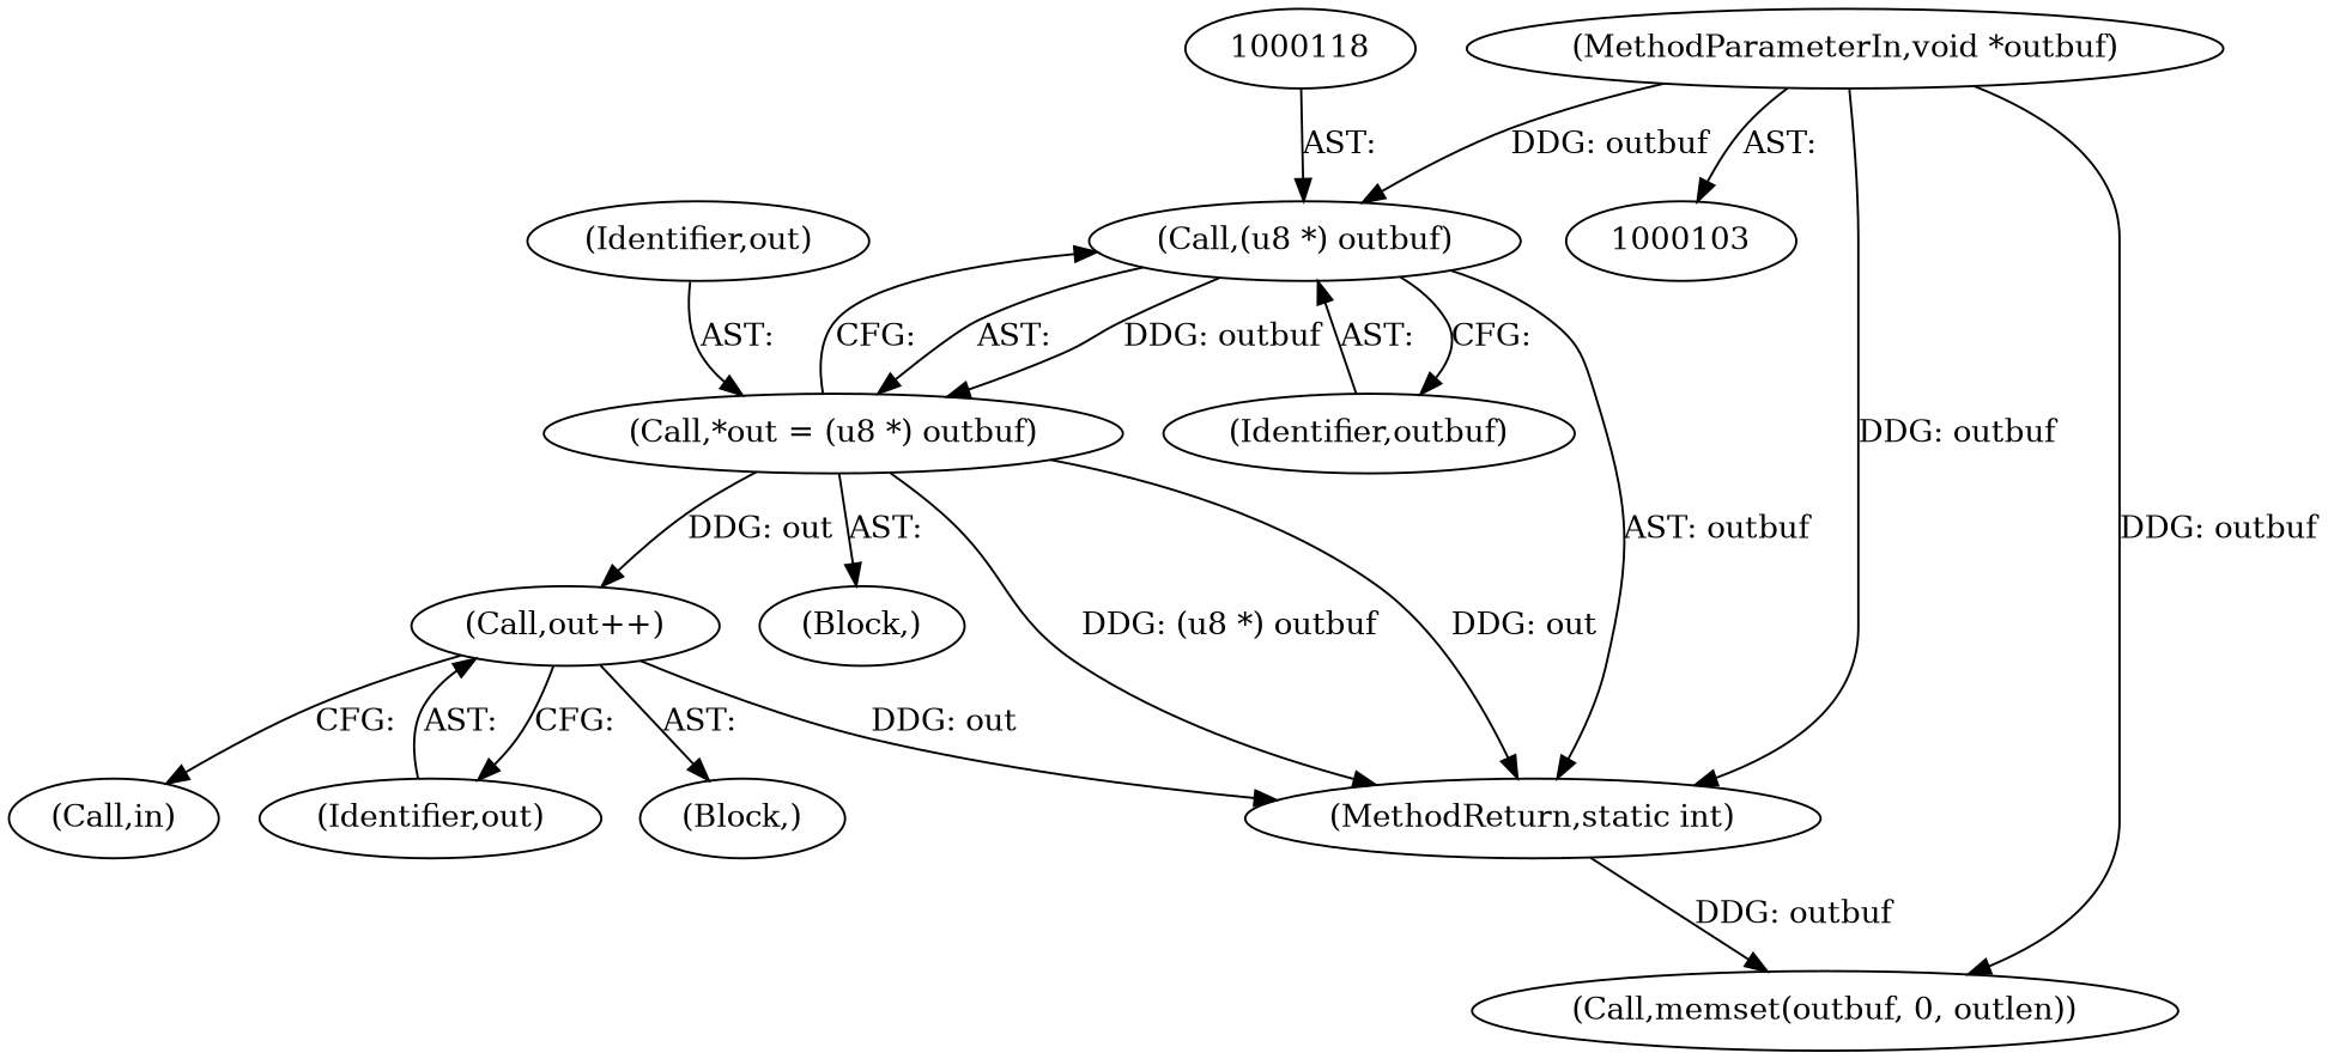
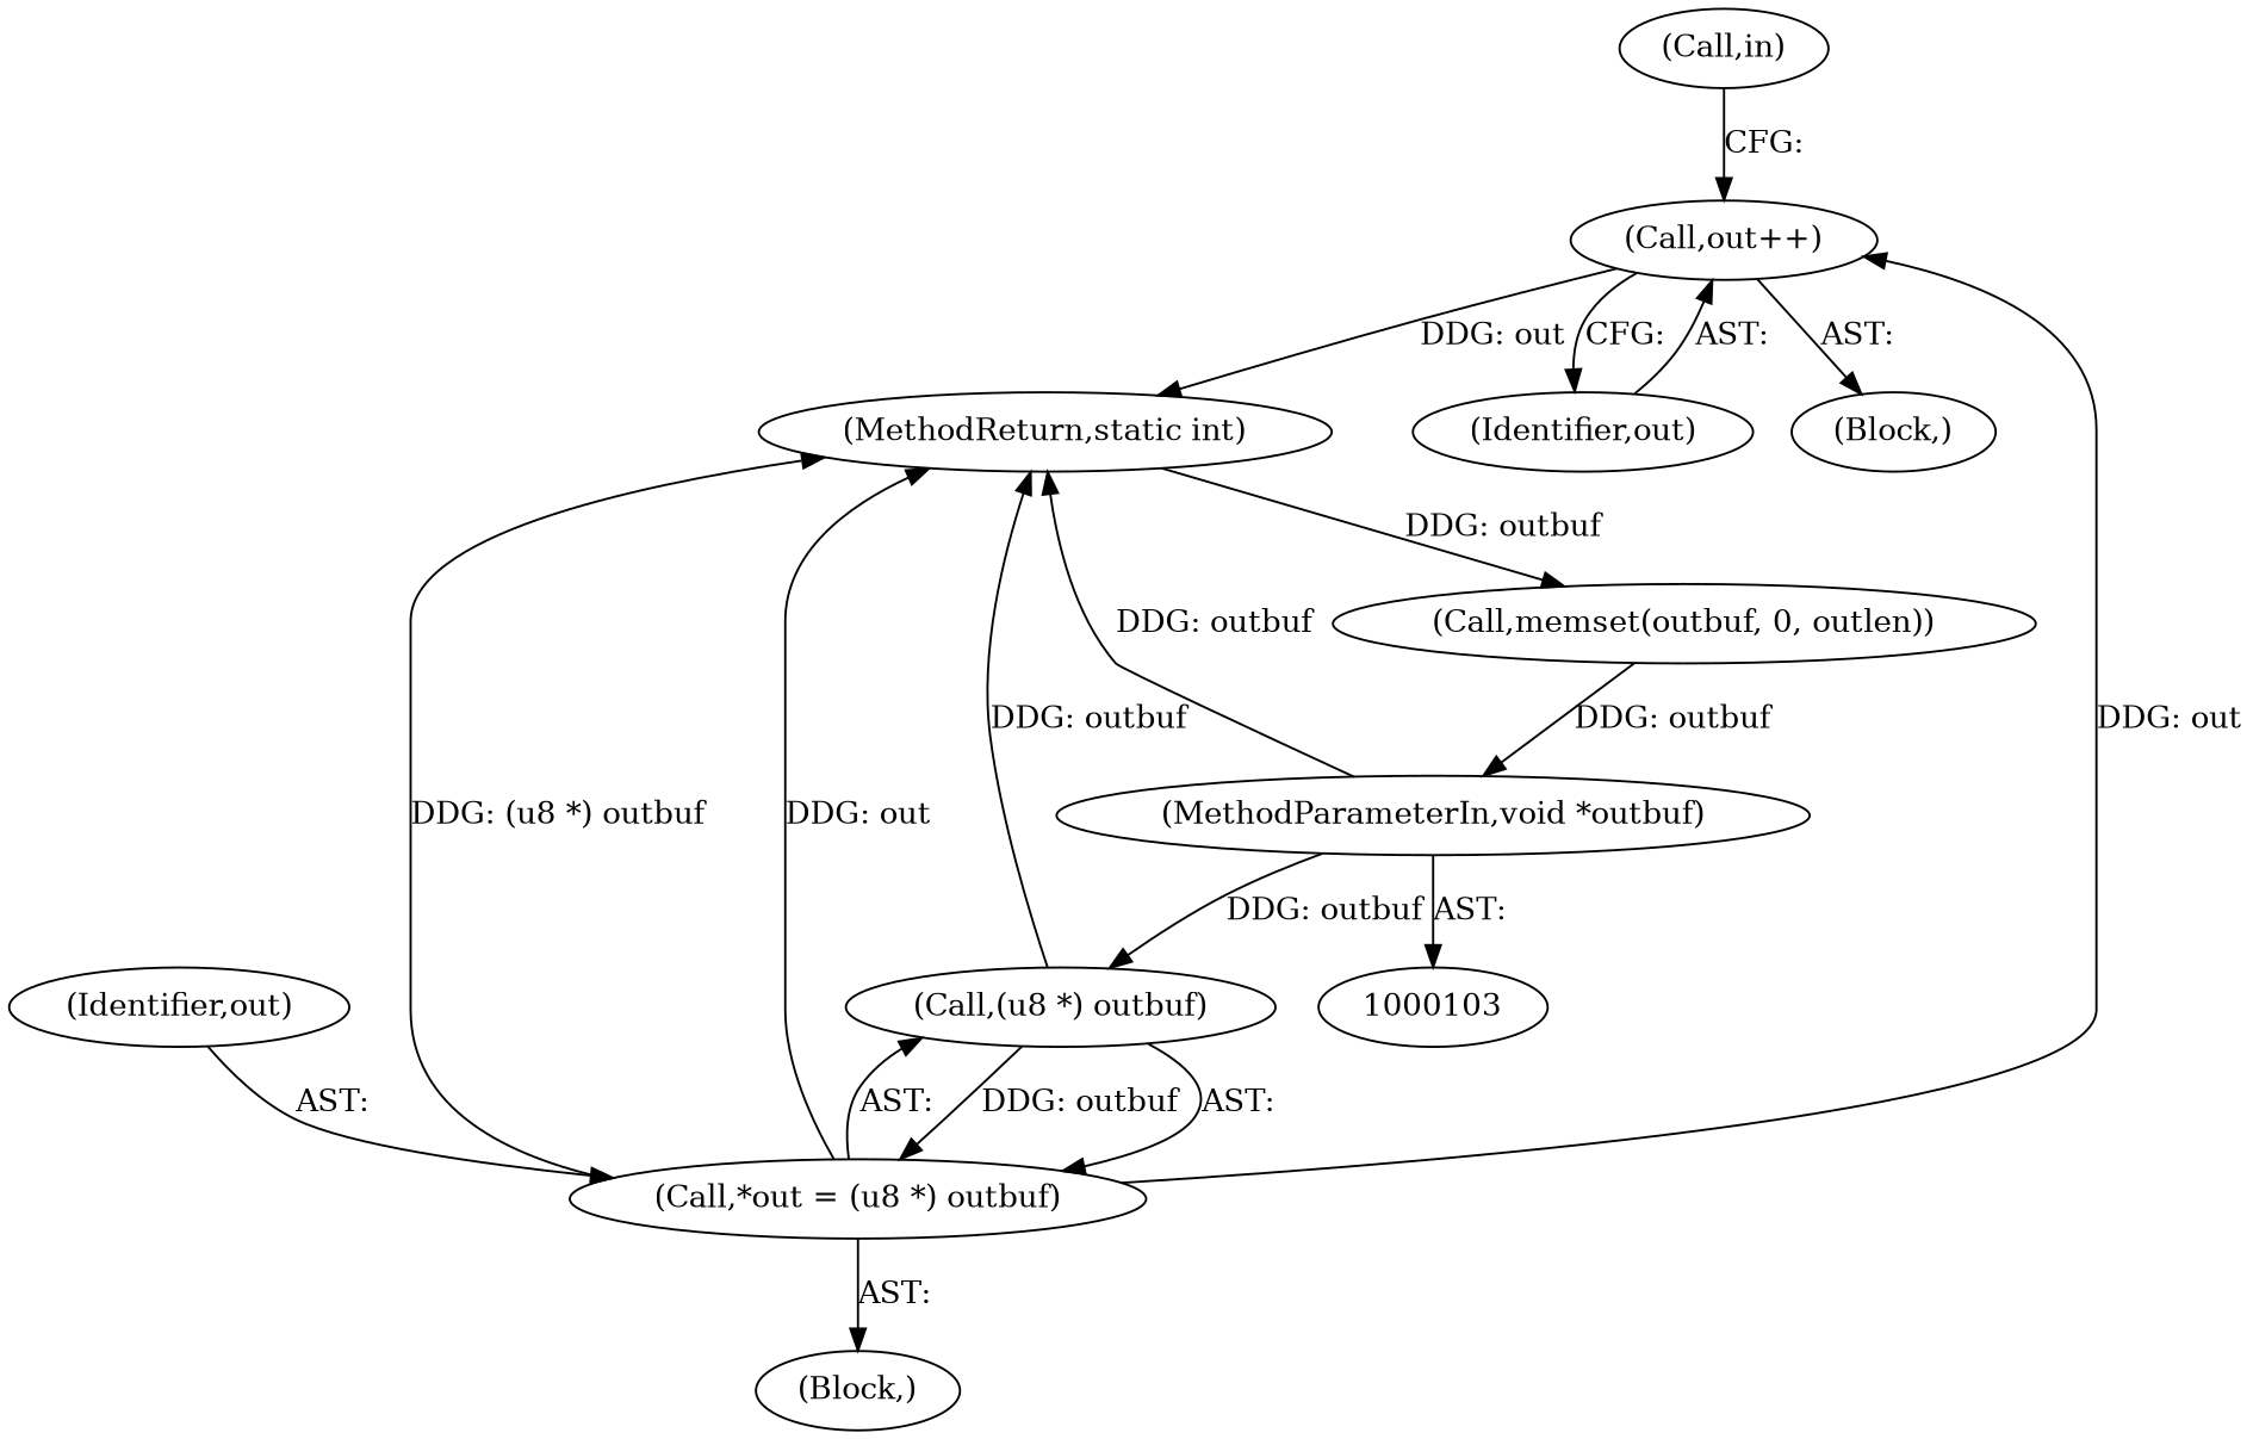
  digraph {
    n1 [label="(Call,out++)"]
    n2 [label="(MethodReturn,static int)"]
    n3 [label="(Identifier,out)"]
    n4 [label="(Block,)"]
    n5 [label="(Call,memset(outbuf, 0, outlen))"]
    n6 [label="(Call,*out = (u8 *) outbuf)"]
    n7 [label="(Call,(u8 *) outbuf)"]
    n8 [label="(Block,)"]
-   n9 [label="(Identifier,outbuf)"]
    n10 [label="(MethodParameterIn,void *outbuf)"]
    1000103
    n12 [label="(Identifier,out)"]
    n13 [label="(Call,in)"]
-   1000118
    n1 -> n2 [label="DDG: out"]
    n1 -> n3 [label="CFG: "]
    n1 -> n4 [label="AST: "]
    n2 -> n5 [label="DDG: outbuf"]
    n3 -> n1 [label="AST: "]
    n6 -> n1 [label="DDG: out"]
    n6 -> n2 [label="DDG: (u8 *) outbuf"]
    n6 -> n2 [label="DDG: out"]
-   n6 -> n7 [label="CFG: "]
+   n6 -> n7 [label="AST: "]
    n6 -> n8 [label="AST: "]
-   n7 -> n2 [label="AST: outbuf"]
+   n7 -> n2 [label="DDG: outbuf"]
    n7 -> n6 [label="AST: "]
    n7 -> n6 [label="DDG: outbuf"]
-   n7 -> n9 [label="CFG: "]
-   n9 -> n7 [label="AST: "]
    n10 -> n2 [label="DDG: outbuf"]
-   n10 -> n5 [label="DDG: outbuf"]
+   n5 -> n10 [label="DDG: outbuf"]
    n10 -> n7 [label="DDG: outbuf"]
    n10 -> 1000103 [label="AST: "]
    n12 -> n6 [label="AST: "]
-   n1 -> n13 [label="CFG: "]
-   1000118 -> n7 [label="AST: "]
+   n13 -> n1 [label="CFG: "]
  }
